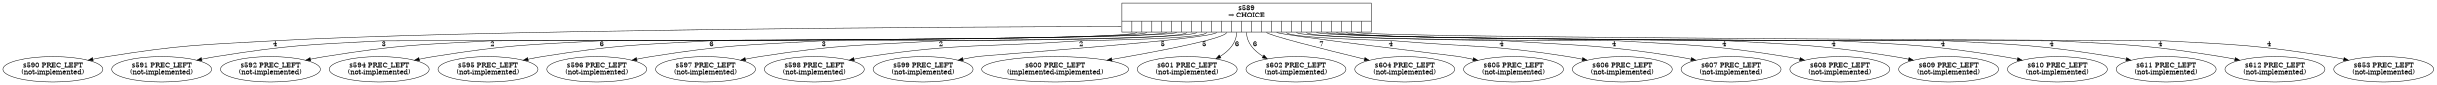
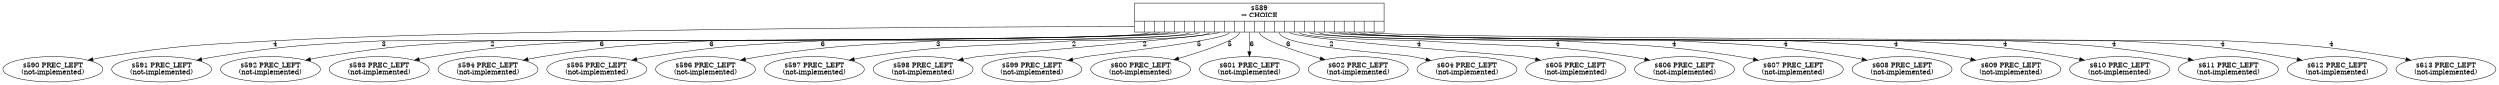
  digraph {
    rankdir=TB
    n1 [fixedsize=false label="{s589\n&rarr; CHOICE|{<p0>|<p1>|<p2>|<p3>|<p4>|<p5>|<p6>|<p7>|<p8>|<p9>|<p10>|<p11>|<p12>|<p13>|<p14>|<p15>|<p16>|<p17>|<p18>|<p19>|<p20>|<p21>|<p22>|<p23>|<p24>}}" peripheries=1 shape=record]
    n2 [label="s590 PREC_LEFT\n(not-implemented)"]
    n3 [label="s591 PREC_LEFT\n(not-implemented)"]
    n4 [label="s592 PREC_LEFT\n(not-implemented)"]
+   n5 [label="s593 PREC_LEFT\n(not-implemented)"]
    n6 [label="s594 PREC_LEFT\n(not-implemented)"]
    n7 [label="s595 PREC_LEFT\n(not-implemented)"]
    n8 [label="s596 PREC_LEFT\n(not-implemented)"]
    n9 [label="s597 PREC_LEFT\n(not-implemented)"]
    n10 [label="s598 PREC_LEFT\n(not-implemented)"]
    n11 [label="s599 PREC_LEFT\n(not-implemented)"]
-   n12 [label="s600 PREC_LEFT\n(implemented-implemented)"]
+   n12 [label="s600 PREC_LEFT\n(not-implemented)"]
    n13 [label="s601 PREC_LEFT\n(not-implemented)"]
    n14 [label="s602 PREC_LEFT\n(not-implemented)"]
    n15 [label="s604 PREC_LEFT\n(not-implemented)"]
    n16 [label="s605 PREC_LEFT\n(not-implemented)"]
    n17 [label="s606 PREC_LEFT\n(not-implemented)"]
    n18 [label="s607 PREC_LEFT\n(not-implemented)"]
    n19 [label="s608 PREC_LEFT\n(not-implemented)"]
    n20 [label="s609 PREC_LEFT\n(not-implemented)"]
    n21 [label="s610 PREC_LEFT\n(not-implemented)"]
    n22 [label="s611 PREC_LEFT\n(not-implemented)"]
    n23 [label="s612 PREC_LEFT\n(not-implemented)"]
-   n24 [label="s653 PREC_LEFT\n(not-implemented)"]
+   n24 [label="s613 PREC_LEFT\n(not-implemented)"]
    n1 -> n2 [label=4 tailport=p0]
    n1 -> n3 [label=3 tailport=p1]
    n1 -> n4 [label=2 tailport=p2]
+   n1 -> n5 [label=6 tailport=p3]
    n1 -> n6 [label=6 tailport=p4]
    n1 -> n7 [label=6 tailport=p5]
    n1 -> n8 [label=3 tailport=p6]
    n1 -> n9 [label=2 tailport=p7]
    n1 -> n10 [label=2 tailport=p8]
    n1 -> n11 [label=5 tailport=p9]
    n1 -> n12 [label=5 tailport=p10]
    n1 -> n13 [label=6 tailport=p11]
    n1 -> n14 [label=6 tailport=p12]
-   n1 -> n15 [label=7 tailport=p14]
+   n1 -> n15 [label=2 tailport=p14]
    n1 -> n16 [label=4 tailport=p15]
    n1 -> n17 [label=4 tailport=p16]
    n1 -> n18 [label=4 tailport=p17]
    n1 -> n19 [label=4 tailport=p18]
    n1 -> n20 [label=4 tailport=p19]
    n1 -> n21 [label=4 tailport=p20]
    n1 -> n22 [label=4 tailport=p21]
    n1 -> n23 [label=4 tailport=p22]
    n1 -> n24 [label=4 tailport=p23]
  }
